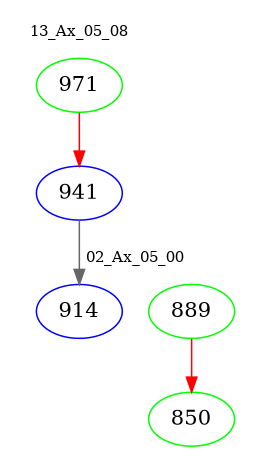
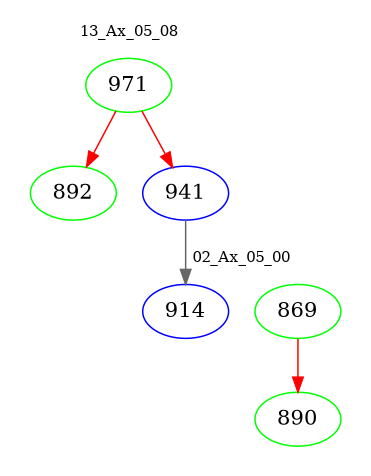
  digraph {
    node [color=green]
    edge [color=red]
    n1 [label=971]
+   n2 [label=892]
    n3 [color=blue label=941]
-   n4 [label=889]
+   n4 [label=869]
    n5 [color=blue label=914]
-   n6 [label=850]
+   n6 [label=890]
    subgraph cluster_1 {
      color=white
      fontsize=10
      label="13_Ax_05_08"
      n1
+     n2
      n3
    }
    subgraph cluster_2 {
      color=white
      fontsize=10
      label="02_Ax_05_00"
      n4
      n5
      n6
    }
+   n1 -> n2
    n1 -> n3
    n3 -> n5 [color=gray40]
    n4 -> n6
  }
